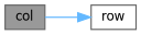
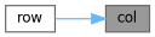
  digraph {
    rankdir=LR
    node [fontname=Helvetica fontsize=10 shape=box style=filled]
    n1 [color=gray40 fillcolor=grey60 fontcolor=black height=0.2 label=col width=0.4]
    n2 [color=grey40 fillcolor=white height=0.2 label=row width=0.4]
-   n1 -> n2 [color=steelblue1 fontname=Helvetica fontsize=10 labelfontname=Helvetica labelfontsize=10 style=solid]
+   n2 -> n1 [color=steelblue1 fontname=Helvetica fontsize=10 labelfontname=Helvetica labelfontsize=10 style=solid]
  }
